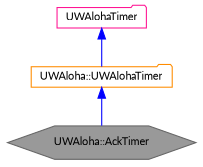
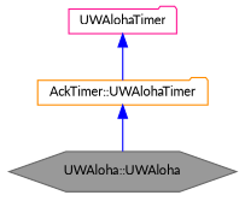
  digraph {
    fontname=Lato
    node [fillcolor=white fontname=Lato fontsize=10 shape=folder style=filled]
    edge [color=blue dir=back fontname=Lato fontsize=10 labelfontname=Helvetica labelfontsize=10 style=solid]
-   n1 [color=gray40 fillcolor=grey60 fontcolor=black height=0.2 label="UWAloha::AckTimer" shape=hexagon width=0.4]
-   n2 [color=darkorange height=0.2 label="UWAloha::UWAlohaTimer" width=0.4]
+   n1 [color=gray40 fillcolor=grey60 fontcolor=black height=0.2 label="UWAloha::UWAloha" shape=hexagon width=0.4]
+   n2 [color=darkorange height=0.2 label="AckTimer::UWAlohaTimer" width=0.4]
    n3 [color=deeppink height=0.2 label=UWAlohaTimer width=0.4]
    n2 -> n1
    n3 -> n2
  }
